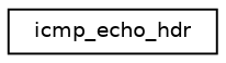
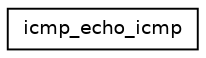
  digraph {
    rankdir=TB
-   n1 [color=black fillcolor=white fontname=Helvetica fontsize=10 height=0.2 label=icmp_echo_hdr shape=record style=filled width=0.4]
+   n1 [color=black fillcolor=white fontname=Helvetica fontsize=10 height=0.2 label=icmp_echo_icmp shape=record style=filled width=0.4]
  }
